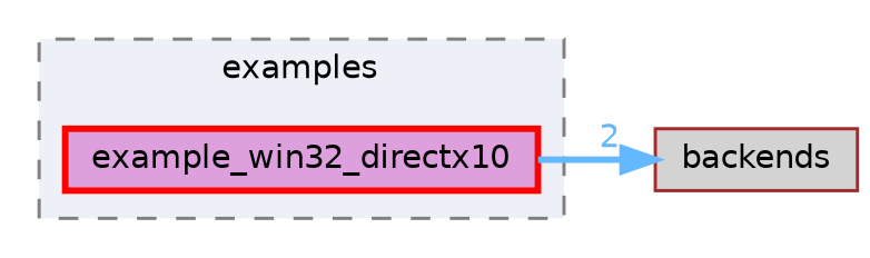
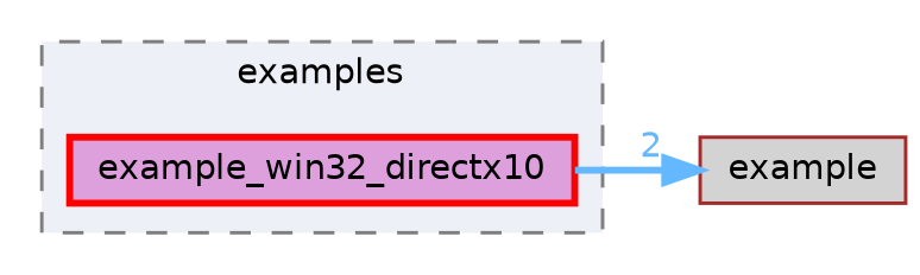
  digraph {
    compound=true
    rankdir=LR
    node [fontname=Helvetica fontsize=10 shape=box]
    n1 [color=red fillcolor=plum height=0.2 label=example_win32_directx10 style="filled,bold" width=0.4]
-   n2 [color=brown fillcolor=lightgrey height=0.2 label=backends style=filled width=0.4]
+   n2 [color=brown fillcolor=lightgrey height=0.2 label=example style=filled width=0.4]
    subgraph cluster_1 {
      bgcolor="#edf0f7"
      fontname=Helvetica
      fontsize=10
      label=examples
      pencolor=grey50
      style="filled,dashed"
      n1
    }
    n1 -> n2 [color=steelblue1 fontcolor=steelblue1 fontname=Helvetica fontsize=10 headlabel=2 labeldistance=1.5 labelfontname=Helvetica labelfontsize=10 style=bold]
  }
